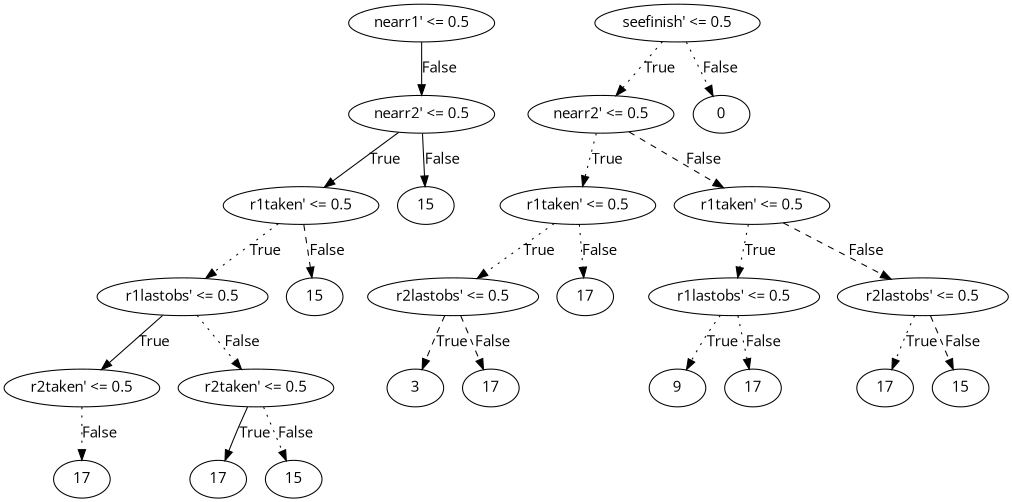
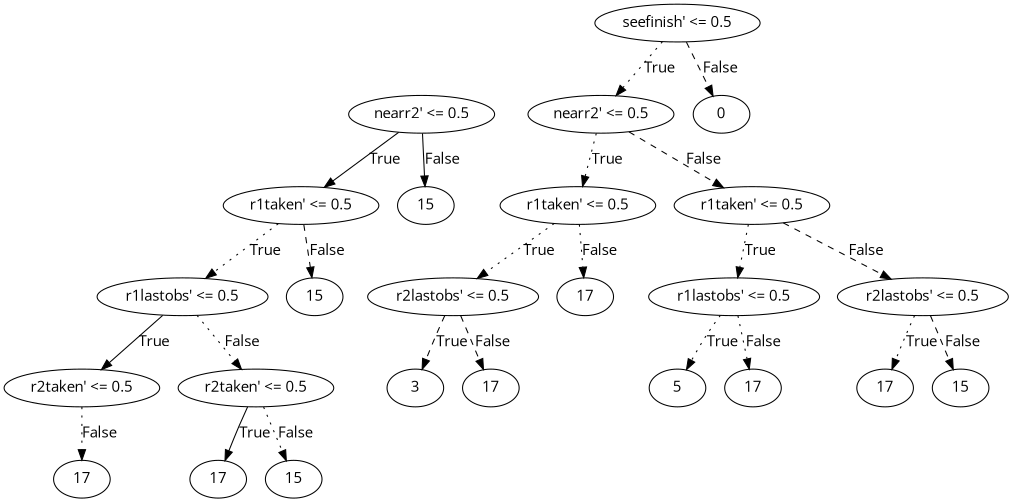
  digraph {
    fontname="Open Sans"
    node [fontname="Open Sans"]
    edge [fontname="Open Sans" style=dotted]
-   n1 [label="nearr1' <= 0.5"]
    n2 [label="nearr2' <= 0.5"]
    n3 [label="seefinish' <= 0.5"]
    n4 [label="nearr2' <= 0.5"]
    n5 [label=0]
    n6 [label="r1taken' <= 0.5"]
    n7 [label=15]
    n8 [label="r1taken' <= 0.5"]
    n9 [label="r1taken' <= 0.5"]
    n10 [label="r2lastobs' <= 0.5"]
    n11 [label=17]
    n12 [label="r1lastobs' <= 0.5"]
    n13 [label="r2lastobs' <= 0.5"]
    n14 [label=3]
    n15 [label=17]
-   n16 [label=9]
+   n16 [label=5]
    n17 [label=17]
    n18 [label=17]
    n19 [label=15]
    n20 [label="r1lastobs' <= 0.5"]
    n21 [label=15]
    n22 [label="r2taken' <= 0.5"]
    n23 [label="r2taken' <= 0.5"]
    n24 [label=17]
    n25 [label=17]
    n26 [label=15]
-   n1 -> n2 [label=False style=solid]
    n2 -> n6 [label=True style=solid]
    n2 -> n7 [label=False style=solid]
    n3 -> n4 [label=True]
-   n3 -> n5 [label=False]
+   n3 -> n5 [label=False style=dashed]
    n4 -> n8 [label=True]
    n4 -> n9 [label=False style=dashed]
    n6 -> n20 [label=True]
    n6 -> n21 [label=False style=dashed]
    n8 -> n10 [label=True]
    n8 -> n11 [label=False]
    n9 -> n12 [label=True]
    n9 -> n13 [label=False style=dashed]
    n10 -> n14 [label=True style=dashed]
    n10 -> n15 [label=False style=dashed]
    n12 -> n16 [label=True]
    n12 -> n17 [label=False]
    n13 -> n18 [label=True]
    n13 -> n19 [label=False style=dashed]
    n20 -> n22 [label=True style=solid]
    n20 -> n23 [label=False]
    n22 -> n24 [label=False]
    n23 -> n25 [label=True style=solid]
    n23 -> n26 [label=False]
  }
